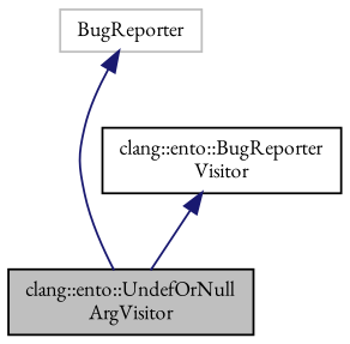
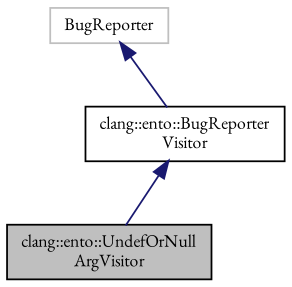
  digraph {
    fontname="EB Garamond"
    node [color=black fontname="EB Garamond" fontsize=10 shape=record]
    edge [color=midnightblue dir=back fontname="EB Garamond" fontsize=10 labelfontname=Helvetica labelfontsize=10 style=solid]
    n1 [fillcolor=grey75 fontcolor=black height=0.2 label="clang::ento::UndefOrNull\lArgVisitor" style=filled width=0.4]
    n2 [height=0.2 label="clang::ento::BugReporter\lVisitor" width=0.4]
    n3 [color=grey75 height=0.2 label=BugReporter width=0.4]
    n2 -> n1
-   n3 -> n1
+   n3 -> n2
  }
